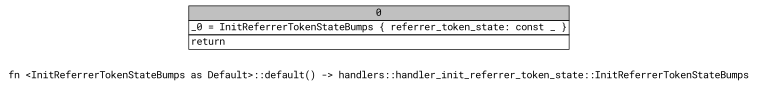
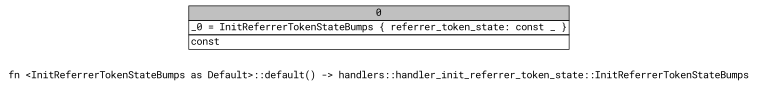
  digraph {
    fontname="Roboto Mono"
    label=<fn &lt;InitReferrerTokenStateBumps as Default&gt;::default() -&gt; handlers::handler_init_referrer_token_state::InitReferrerTokenStateBumps<br align="left"/>>
-   n1 [fontname="Roboto Mono" label=<<table border="0" cellborder="1" cellspacing="0"><tr><td bgcolor="gray" align="center" colspan="1">0</td></tr><tr><td align="left" balign="left">_0 = InitReferrerTokenStateBumps { referrer_token_state: const _ }<br/></td></tr><tr><td align="left">return</td></tr></table>> shape=none]
+   n1 [fontname="Roboto Mono" label=<<table border="0" cellborder="1" cellspacing="0"><tr><td bgcolor="gray" align="center" colspan="1">0</td></tr><tr><td align="left" balign="left">_0 = InitReferrerTokenStateBumps { referrer_token_state: const _ }<br/></td></tr><tr><td align="left">const</td></tr></table>> shape=none]
  }
